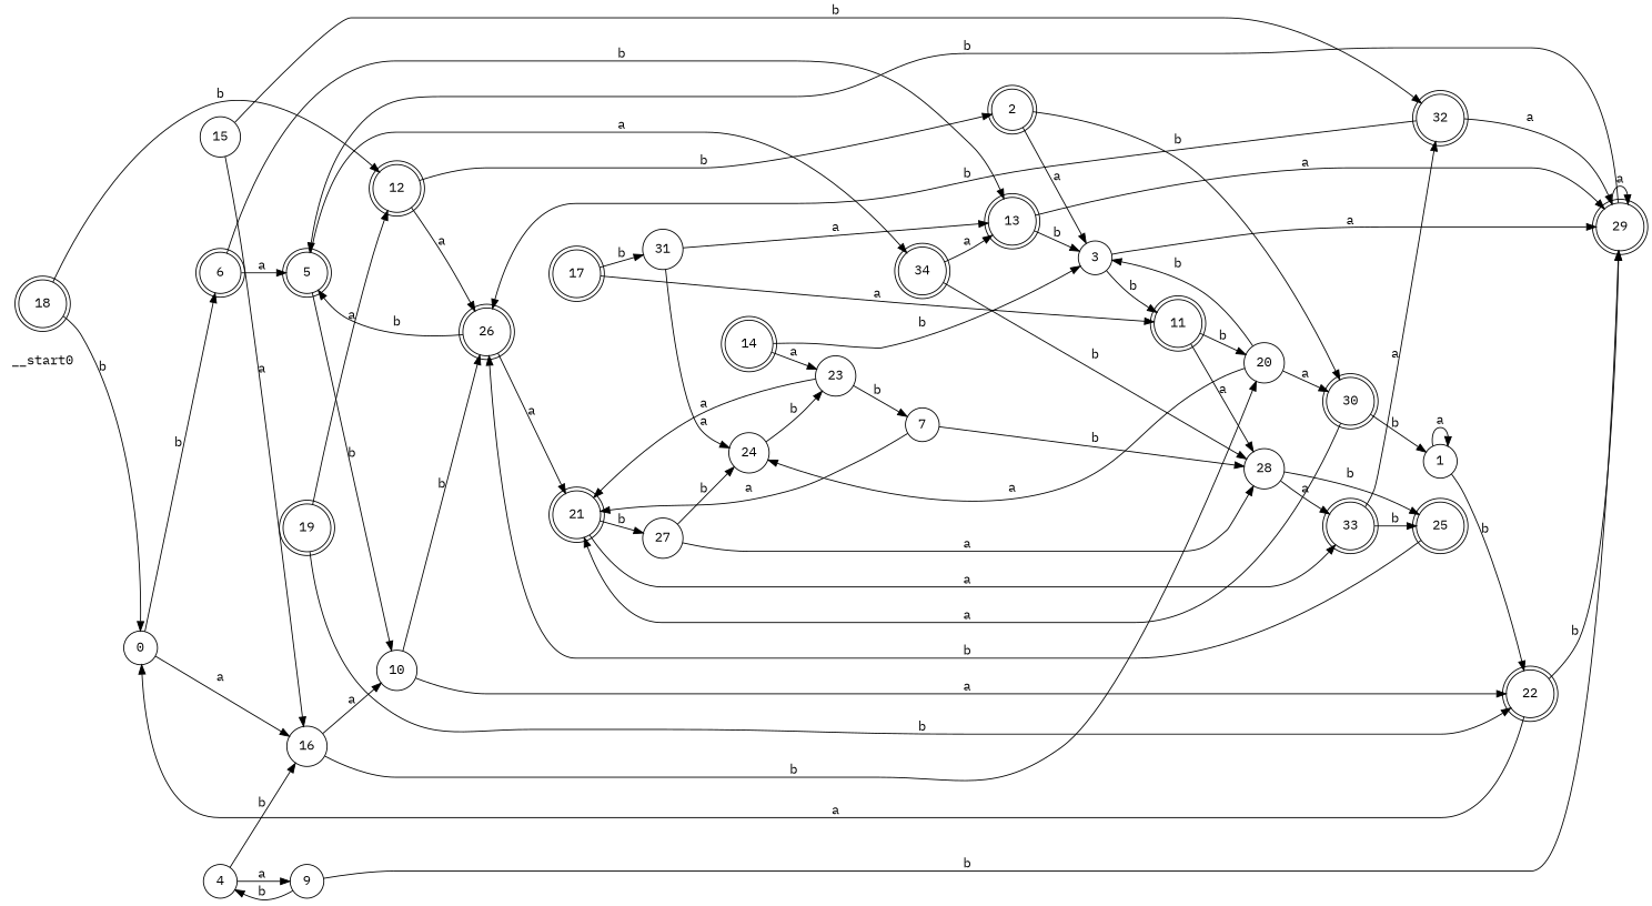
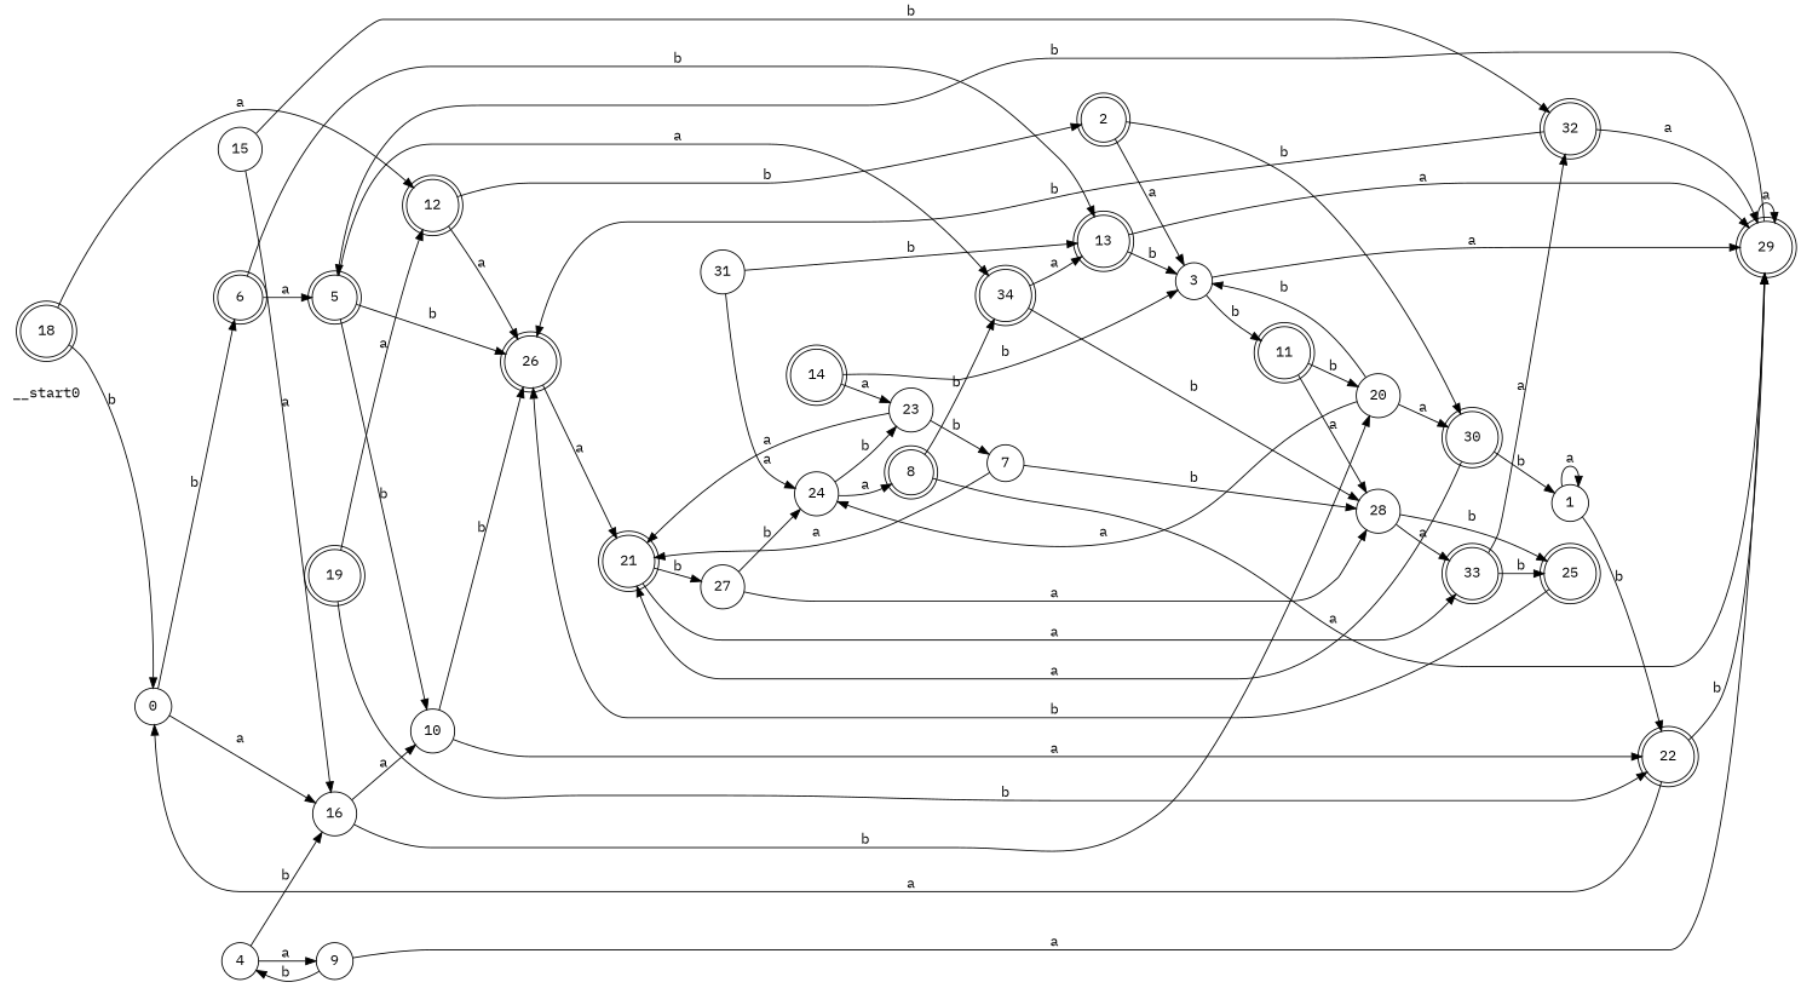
  digraph {
    fontname="IBM Plex Mono"
    rankdir=LR
    node [fontname="IBM Plex Mono" shape=doublecircle color=black fillcolor=white style="rounded,filled"]
    edge [fontname="IBM Plex Mono"]
    __start0 [shape=none color="" fillcolor="" style=""]
    n2 [label=0 shape=circle style=filled]
    n3 [label=6]
    n4 [label=16 shape=circle style=filled]
    n5 [label=5]
    n6 [label=13]
    n7 [label=10 shape=circle style=filled]
    n8 [label=20 shape=circle style=filled]
    n9 [label=1 shape=circle style=filled]
    n10 [label=22]
    n11 [label=29]
    n12 [label=2]
    n13 [label=3 shape=circle style=filled]
    n14 [label=30]
    n15 [label=11]
    n16 [label=21]
-   n17 [label=17]
    n18 [label=31 shape=circle style=filled]
    n19 [label=4 shape=circle style=filled]
    n20 [label=9 shape=circle style=filled]
    n21 [label=34]
    n22 [label=26]
    n23 [label=28 shape=circle style=filled]
    n24 [label=7 shape=circle style=filled]
    n25 [label=27 shape=circle style=filled]
    n26 [label=33]
    n27 [label=25]
+   n28 [label=8]
    n29 [label=24 shape=circle style=filled]
    n30 [label=12]
    n31 [label=14]
    n32 [label=23 shape=circle style=filled]
    n33 [label=15 shape=circle style=filled]
    n34 [label=32]
    n35 [label=18]
    n36 [label=19]
    n2 -> n3 [label=b]
    n2 -> n4 [label=a]
    n3 -> n5 [label=a]
    n3 -> n6 [label=b]
    n4 -> n7 [label=a]
    n4 -> n8 [label=b]
    n5 -> n7 [label=b]
    n5 -> n21 [label=a]
    n6 -> n11 [label=a]
    n6 -> n13 [label=b]
    n7 -> n10 [label=a]
    n7 -> n22 [label=b]
    n8 -> n13 [label=b]
    n8 -> n14 [label=a]
    n8 -> n29 [label=a]
    n9 -> n9 [label=a]
    n9 -> n10 [label=b]
    n10 -> n2 [label=a]
    n10 -> n11 [label=b]
    n11 -> n5 [label=b]
    n11 -> n11 [label=a]
    n12 -> n13 [label=a]
    n12 -> n14 [label=b]
    n13 -> n11 [label=a]
    n13 -> n15 [label=b]
    n14 -> n9 [label=b]
    n14 -> n16 [label=a]
    n15 -> n8 [label=b]
    n15 -> n23 [label=a]
    n16 -> n25 [label=b]
    n16 -> n26 [label=a]
-   n17 -> n15 [label=a]
-   n17 -> n18 [label=b]
-   n18 -> n6 [label=a]
+   n18 -> n6 [label=b]
    n18 -> n29 [label=a]
    n19 -> n4 [label=b]
    n19 -> n20 [label=a]
-   n20 -> n11 [label=b]
+   n20 -> n11 [label=a]
    n20 -> n19 [label=b]
    n21 -> n6 [label=a]
    n21 -> n23 [label=b]
-   n22 -> n5 [label=b]
+   n5 -> n22 [label=b]
    n22 -> n16 [label=a]
    n23 -> n26 [label=a]
    n23 -> n27 [label=b]
    n24 -> n16 [label=a]
    n24 -> n23 [label=b]
    n25 -> n23 [label=a]
    n25 -> n29 [label=b]
    n26 -> n27 [label=b]
    n26 -> n34 [label=a]
    n27 -> n22 [label=b]
+   n28 -> n11 [label=a]
+   n28 -> n21 [label=b]
+   n29 -> n28 [label=a]
    n29 -> n32 [label=b]
    n30 -> n12 [label=b]
    n30 -> n22 [label=a]
    n31 -> n13 [label=b]
    n31 -> n32 [label=a]
    n32 -> n16 [label=a]
    n32 -> n24 [label=b]
    n33 -> n4 [label=a]
    n33 -> n34 [label=b]
    n34 -> n11 [label=a]
    n34 -> n22 [label=b]
    n35 -> n2 [label=b]
-   n35 -> n30 [label=b]
+   n35 -> n30 [label=a]
    n36 -> n10 [label=b]
    n36 -> n30 [label=a]
  }
